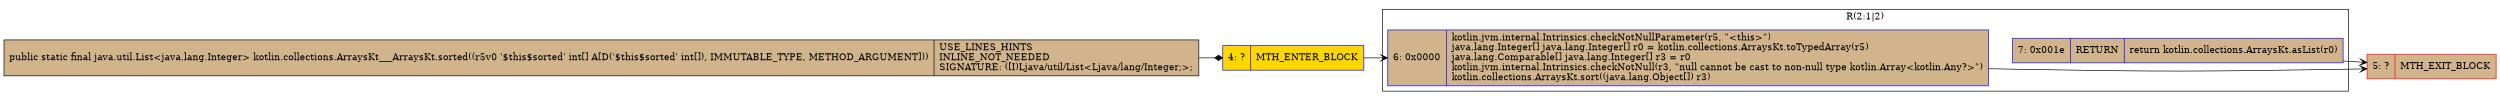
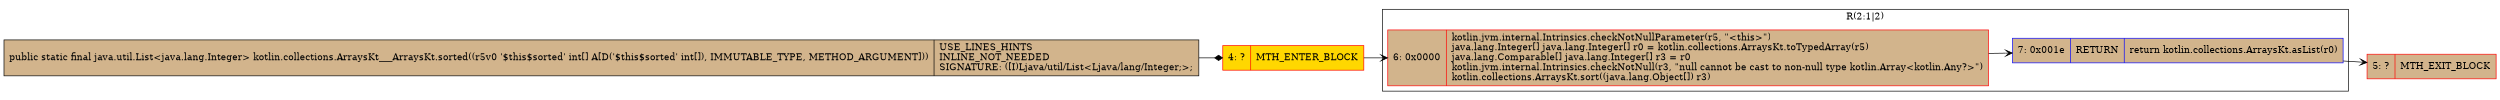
  digraph {
    rankdir=LR
    node [color=blue fillcolor=tan shape=record style=filled]
    edge [arrowhead=vee]
-   n1 [label="{6\:\ 0x0000|kotlin.jvm.internal.Intrinsics.checkNotNullParameter(r5, \"\<this\>\")\ljava.lang.Integer[] java.lang.Integer[] r0 = kotlin.collections.ArraysKt.toTypedArray(r5)\ljava.lang.Comparable[] java.lang.Integer[] r3 = r0\lkotlin.jvm.internal.Intrinsics.checkNotNull(r3, \"null cannot be cast to non\-null type kotlin.Array\<kotlin.Any?\>\")\lkotlin.collections.ArraysKt.sort((java.lang.Object[]) r3)\l}"]
+   n1 [color=red label="{6\:\ 0x0000|kotlin.jvm.internal.Intrinsics.checkNotNullParameter(r5, \"\<this\>\")\ljava.lang.Integer[] java.lang.Integer[] r0 = kotlin.collections.ArraysKt.toTypedArray(r5)\ljava.lang.Comparable[] java.lang.Integer[] r3 = r0\lkotlin.jvm.internal.Intrinsics.checkNotNull(r3, \"null cannot be cast to non\-null type kotlin.Array\<kotlin.Any?\>\")\lkotlin.collections.ArraysKt.sort((java.lang.Object[]) r3)\l}"]
    n2 [label="{7\:\ 0x001e|RETURN\l|return kotlin.collections.ArraysKt.asList(r0)\l}"]
    n3 [color=red label="{5\:\ ?|MTH_EXIT_BLOCK\l}"]
-   n4 [fillcolor=gold label="{4\:\ ?|MTH_ENTER_BLOCK\l}"]
+   n4 [color=red fillcolor=gold label="{4\:\ ?|MTH_ENTER_BLOCK\l}"]
    n5 [label="{public static final java.util.List\<java.lang.Integer\> kotlin.collections.ArraysKt___ArraysKt.sorted((r5v0 '$this$sorted' int[] A[D('$this$sorted' int[]), IMMUTABLE_TYPE, METHOD_ARGUMENT]))  | USE_LINES_HINTS\lINLINE_NOT_NEEDED\lSIGNATURE: ([I)Ljava\/util\/List\<Ljava\/lang\/Integer;\>;\l}" color=""]
    subgraph cluster_1 {
      label="R(2:1|2)"
      n1
      n2
    }
-   n1 -> n3
+   n1 -> n2
    n2 -> n3
    n4 -> n1
    n5 -> n4 [arrowhead=diamond]
  }
